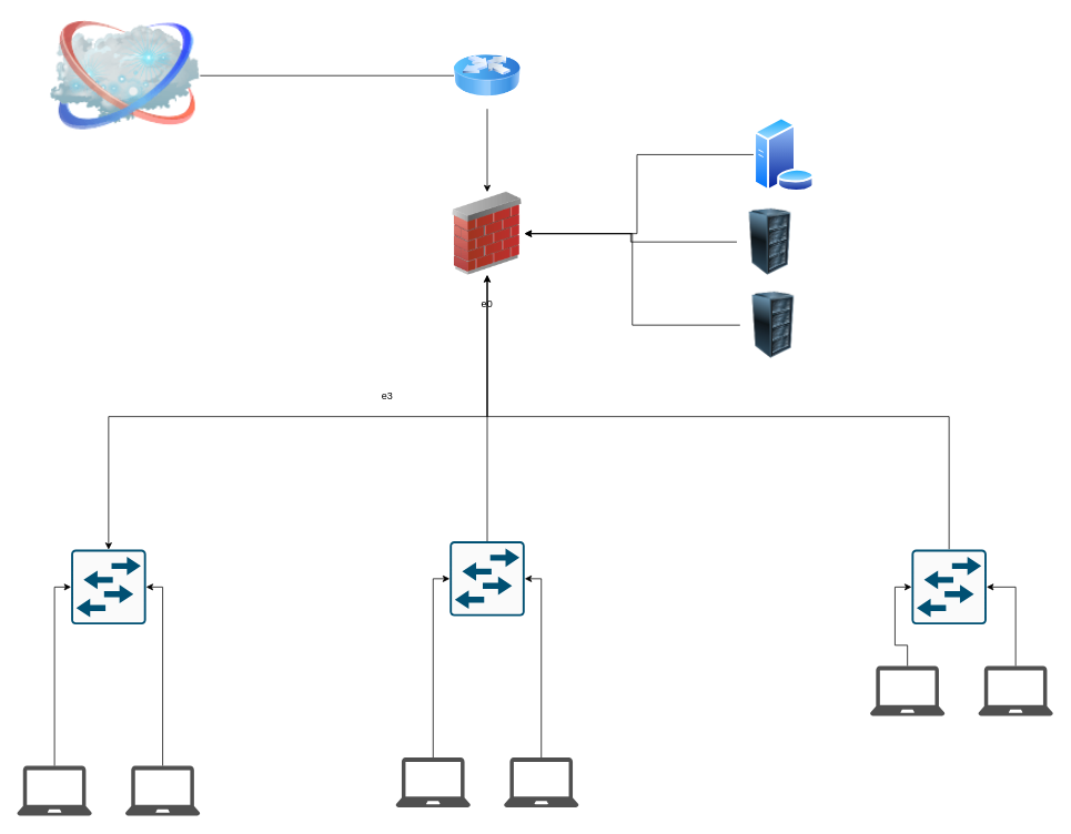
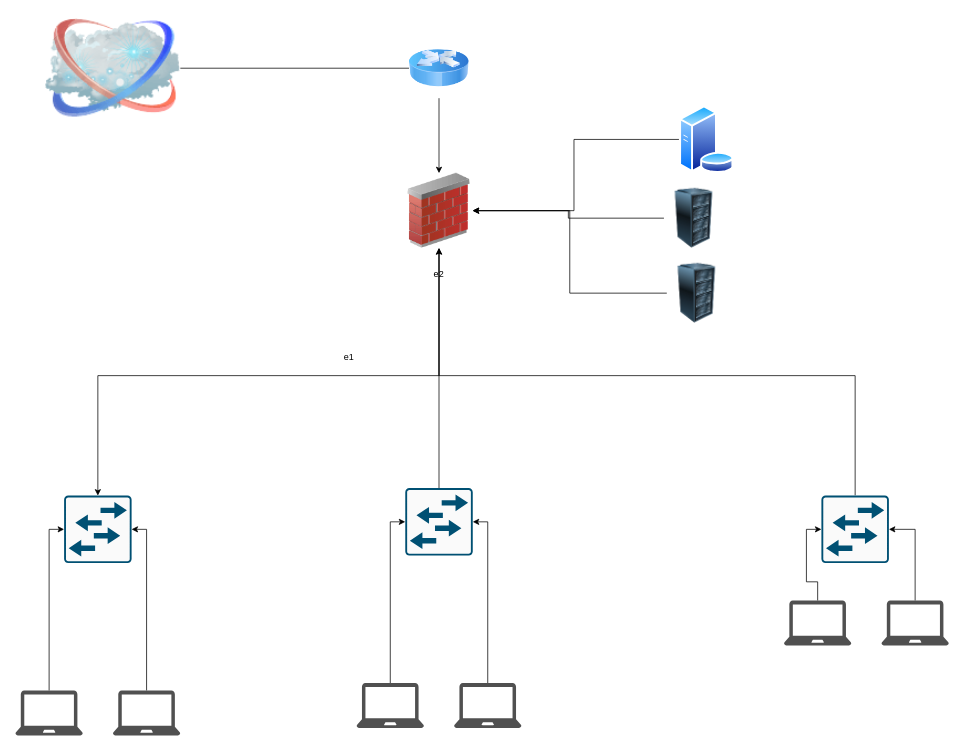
  <mxCell id="0" />
  <mxCell id="1" parent="0" />
  <mxCell id="2" style="edgeStyle=orthogonalEdgeStyle;rounded=0;orthogonalLoop=1;jettySize=auto;html=1;exitX=0.5;exitY=1;exitDx=0;exitDy=0;entryX=0.5;entryY=0;entryDx=0;entryDy=0;entryPerimeter=0;" parent="1" source="3" target="6" edge="1"><mxGeometry relative="1" as="geometry"><Array as="points"><mxPoint x="585" y="500" /><mxPoint x="130" y="500" /></Array></mxGeometry></mxCell>
  <mxCell id="3" value="" style="image;html=1;image=img/lib/clip_art/networking/Firewall_02_128x128.png" parent="1" vertex="1"><mxGeometry x="540" y="230" width="90" height="100" as="geometry" /></mxCell>
  <mxCell id="4" style="edgeStyle=orthogonalEdgeStyle;rounded=0;orthogonalLoop=1;jettySize=auto;html=1;startArrow=none;" parent="1" source="31" target="3" edge="1"><mxGeometry relative="1" as="geometry" /></mxCell>
  <mxCell id="5" value="" style="image;html=1;image=img/lib/clip_art/networking/Cloud_128x128.png" parent="1" vertex="1"><mxGeometry x="60" y="20" width="180" height="140" as="geometry" /></mxCell>
  <mxCell id="6" value="" style="sketch=0;points=[[0.015,0.015,0],[0.985,0.015,0],[0.985,0.985,0],[0.015,0.985,0],[0.25,0,0],[0.5,0,0],[0.75,0,0],[1,0.25,0],[1,0.5,0],[1,0.75,0],[0.75,1,0],[0.5,1,0],[0.25,1,0],[0,0.75,0],[0,0.5,0],[0,0.25,0]];verticalLabelPosition=bottom;html=1;verticalAlign=top;aspect=fixed;align=center;pointerEvents=1;shape=mxgraph.cisco19.rect;prIcon=workgroup_switch;fillColor=#FAFAFA;strokeColor=#005073;" parent="1" vertex="1"><mxGeometry x="85" y="660" width="90" height="90" as="geometry" /></mxCell>
- <mxCell id="7" value="e0" style="text;html=1;strokeColor=none;fillColor=none;align=center;verticalAlign=middle;whiteSpace=wrap;rounded=0;strokeWidth=4;" parent="1" vertex="1"><mxGeometry x="555" y="350" width="60" height="30" as="geometry" /></mxCell>
- <mxCell id="8" value="e3" style="text;html=1;strokeColor=none;fillColor=none;align=center;verticalAlign=middle;whiteSpace=wrap;rounded=0;strokeWidth=4;" parent="1" vertex="1"><mxGeometry x="435" y="460" width="60" height="30" as="geometry" /></mxCell>
+ <mxCell id="7" value="e2" style="text;html=1;strokeColor=none;fillColor=none;align=center;verticalAlign=middle;whiteSpace=wrap;rounded=0;strokeWidth=4;" parent="1" vertex="1"><mxGeometry x="555" y="350" width="60" height="30" as="geometry" /></mxCell>
+ <mxCell id="8" value="e1" style="text;html=1;strokeColor=none;fillColor=none;align=center;verticalAlign=middle;whiteSpace=wrap;rounded=0;strokeWidth=4;" parent="1" vertex="1"><mxGeometry x="435" y="460" width="60" height="30" as="geometry" /></mxCell>
  <mxCell id="9" style="edgeStyle=orthogonalEdgeStyle;rounded=0;orthogonalLoop=1;jettySize=auto;html=1;entryX=0.5;entryY=1;entryDx=0;entryDy=0;" edge="1" parent="1" source="10" target="3"><mxGeometry relative="1" as="geometry" /></mxCell>
  <mxCell id="10" value="" style="sketch=0;points=[[0.015,0.015,0],[0.985,0.015,0],[0.985,0.985,0],[0.015,0.985,0],[0.25,0,0],[0.5,0,0],[0.75,0,0],[1,0.25,0],[1,0.5,0],[1,0.75,0],[0.75,1,0],[0.5,1,0],[0.25,1,0],[0,0.75,0],[0,0.5,0],[0,0.25,0]];verticalLabelPosition=bottom;html=1;verticalAlign=top;aspect=fixed;align=center;pointerEvents=1;shape=mxgraph.cisco19.rect;prIcon=workgroup_switch;fillColor=#FAFAFA;strokeColor=#005073;" vertex="1" parent="1"><mxGeometry x="540" y="650" width="90" height="90" as="geometry" /></mxCell>
  <mxCell id="11" style="edgeStyle=orthogonalEdgeStyle;rounded=0;orthogonalLoop=1;jettySize=auto;html=1;" edge="1" parent="1" source="12" target="3"><mxGeometry relative="1" as="geometry"><mxPoint x="715" y="500" as="targetPoint" /><Array as="points"><mxPoint x="1140" y="500" /><mxPoint x="585" y="500" /></Array></mxGeometry></mxCell>
  <mxCell id="12" value="" style="sketch=0;points=[[0.015,0.015,0],[0.985,0.015,0],[0.985,0.985,0],[0.015,0.985,0],[0.25,0,0],[0.5,0,0],[0.75,0,0],[1,0.25,0],[1,0.5,0],[1,0.75,0],[0.75,1,0],[0.5,1,0],[0.25,1,0],[0,0.75,0],[0,0.5,0],[0,0.25,0]];verticalLabelPosition=bottom;html=1;verticalAlign=top;aspect=fixed;align=center;pointerEvents=1;shape=mxgraph.cisco19.rect;prIcon=workgroup_switch;fillColor=#FAFAFA;strokeColor=#005073;" vertex="1" parent="1"><mxGeometry x="1095" y="660" width="90" height="90" as="geometry" /></mxCell>
  <mxCell id="13" style="edgeStyle=orthogonalEdgeStyle;rounded=0;orthogonalLoop=1;jettySize=auto;html=1;entryX=0;entryY=0.5;entryDx=0;entryDy=0;entryPerimeter=0;" edge="1" parent="1" source="14" target="6"><mxGeometry relative="1" as="geometry" /></mxCell>
  <mxCell id="14" value="" style="sketch=0;pointerEvents=1;shadow=0;dashed=0;html=1;strokeColor=none;fillColor=#505050;labelPosition=center;verticalLabelPosition=bottom;verticalAlign=top;outlineConnect=0;align=center;shape=mxgraph.office.devices.laptop;" vertex="1" parent="1"><mxGeometry x="20" y="920" width="90" height="60" as="geometry" /></mxCell>
  <mxCell id="15" style="edgeStyle=orthogonalEdgeStyle;rounded=0;orthogonalLoop=1;jettySize=auto;html=1;entryX=1;entryY=0.5;entryDx=0;entryDy=0;entryPerimeter=0;" edge="1" parent="1" source="16" target="6"><mxGeometry relative="1" as="geometry" /></mxCell>
  <mxCell id="16" value="" style="sketch=0;pointerEvents=1;shadow=0;dashed=0;html=1;strokeColor=none;fillColor=#505050;labelPosition=center;verticalLabelPosition=bottom;verticalAlign=top;outlineConnect=0;align=center;shape=mxgraph.office.devices.laptop;" vertex="1" parent="1"><mxGeometry x="150" y="920" width="90" height="60" as="geometry" /></mxCell>
  <mxCell id="17" style="edgeStyle=orthogonalEdgeStyle;rounded=0;orthogonalLoop=1;jettySize=auto;html=1;entryX=0;entryY=0.5;entryDx=0;entryDy=0;entryPerimeter=0;" edge="1" parent="1" source="18" target="10"><mxGeometry relative="1" as="geometry" /></mxCell>
  <mxCell id="18" value="" style="sketch=0;pointerEvents=1;shadow=0;dashed=0;html=1;strokeColor=none;fillColor=#505050;labelPosition=center;verticalLabelPosition=bottom;verticalAlign=top;outlineConnect=0;align=center;shape=mxgraph.office.devices.laptop;" vertex="1" parent="1"><mxGeometry x="475" y="910" width="90" height="60" as="geometry" /></mxCell>
  <mxCell id="19" style="edgeStyle=orthogonalEdgeStyle;rounded=0;orthogonalLoop=1;jettySize=auto;html=1;entryX=1;entryY=0.5;entryDx=0;entryDy=0;entryPerimeter=0;" edge="1" parent="1" source="20" target="10"><mxGeometry relative="1" as="geometry" /></mxCell>
  <mxCell id="20" value="" style="sketch=0;pointerEvents=1;shadow=0;dashed=0;html=1;strokeColor=none;fillColor=#505050;labelPosition=center;verticalLabelPosition=bottom;verticalAlign=top;outlineConnect=0;align=center;shape=mxgraph.office.devices.laptop;" vertex="1" parent="1"><mxGeometry x="605" y="910" width="90" height="60" as="geometry" /></mxCell>
  <mxCell id="21" style="edgeStyle=orthogonalEdgeStyle;rounded=0;orthogonalLoop=1;jettySize=auto;html=1;entryX=0;entryY=0.5;entryDx=0;entryDy=0;entryPerimeter=0;" edge="1" parent="1" source="22" target="12"><mxGeometry relative="1" as="geometry" /></mxCell>
  <mxCell id="22" value="" style="sketch=0;pointerEvents=1;shadow=0;dashed=0;html=1;strokeColor=none;fillColor=#505050;labelPosition=center;verticalLabelPosition=bottom;verticalAlign=top;outlineConnect=0;align=center;shape=mxgraph.office.devices.laptop;" vertex="1" parent="1"><mxGeometry x="1045" y="800" width="90" height="60" as="geometry" /></mxCell>
  <mxCell id="23" style="edgeStyle=orthogonalEdgeStyle;rounded=0;orthogonalLoop=1;jettySize=auto;html=1;entryX=1;entryY=0.5;entryDx=0;entryDy=0;entryPerimeter=0;" edge="1" parent="1" source="24" target="12"><mxGeometry relative="1" as="geometry" /></mxCell>
  <mxCell id="24" value="" style="sketch=0;pointerEvents=1;shadow=0;dashed=0;html=1;strokeColor=none;fillColor=#505050;labelPosition=center;verticalLabelPosition=bottom;verticalAlign=top;outlineConnect=0;align=center;shape=mxgraph.office.devices.laptop;" vertex="1" parent="1"><mxGeometry x="1175" y="800" width="90" height="60" as="geometry" /></mxCell>
  <mxCell id="25" style="edgeStyle=orthogonalEdgeStyle;rounded=0;orthogonalLoop=1;jettySize=auto;html=1;exitX=0;exitY=0.5;exitDx=0;exitDy=0;" edge="1" parent="1" source="26" target="3"><mxGeometry relative="1" as="geometry"><Array as="points"><mxPoint x="765" y="185" /><mxPoint x="765" y="280" /></Array></mxGeometry></mxCell>
  <mxCell id="26" value="" style="aspect=fixed;perimeter=ellipsePerimeter;html=1;align=center;shadow=0;dashed=0;spacingTop=3;image;image=img/lib/active_directory/database_server.svg;" vertex="1" parent="1"><mxGeometry x="905" y="140" width="73.8" height="90" as="geometry" /></mxCell>
  <mxCell id="27" style="edgeStyle=orthogonalEdgeStyle;rounded=0;orthogonalLoop=1;jettySize=auto;html=1;" edge="1" parent="1" source="28" target="3"><mxGeometry relative="1" as="geometry" /></mxCell>
  <mxCell id="28" value="" style="image;html=1;image=img/lib/clip_art/computers/Server_Rack_128x128.png" vertex="1" parent="1"><mxGeometry x="885" y="250" width="80" height="80" as="geometry" /></mxCell>
  <mxCell id="29" style="edgeStyle=orthogonalEdgeStyle;rounded=0;orthogonalLoop=1;jettySize=auto;html=1;entryX=1;entryY=0.5;entryDx=0;entryDy=0;" edge="1" parent="1" source="30" target="3"><mxGeometry relative="1" as="geometry" /></mxCell>
  <mxCell id="30" value="" style="image;html=1;image=img/lib/clip_art/computers/Server_Rack_128x128.png" vertex="1" parent="1"><mxGeometry x="888.8" y="350" width="80" height="80" as="geometry" /></mxCell>
  <mxCell id="31" value="" style="image;html=1;image=img/lib/clip_art/networking/Router_Icon_128x128.png" vertex="1" parent="1"><mxGeometry x="545" y="50" width="80" height="80" as="geometry" /></mxCell>
  <mxCell id="32" value="" style="edgeStyle=orthogonalEdgeStyle;rounded=0;orthogonalLoop=1;jettySize=auto;html=1;endArrow=none;" edge="1" parent="1" source="5" target="31"><mxGeometry relative="1" as="geometry"><mxPoint x="240" y="89.941" as="sourcePoint" /><mxPoint x="585.059" y="230" as="targetPoint" /></mxGeometry></mxCell>
